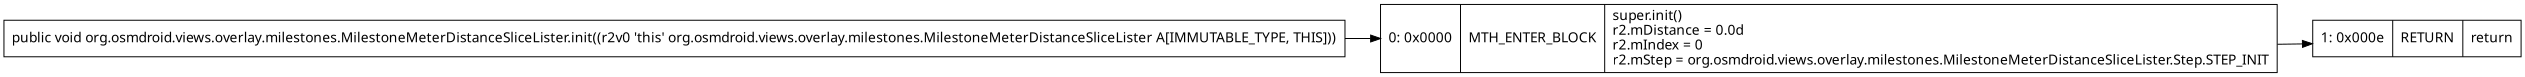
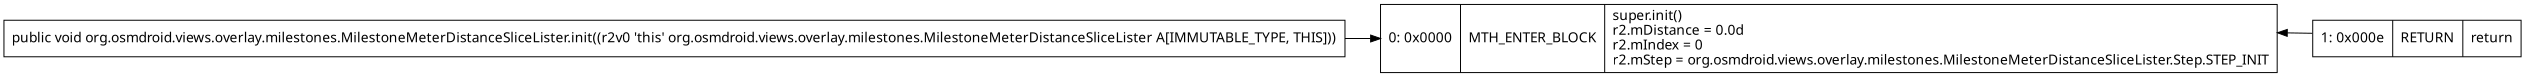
  digraph {
    rankdir=LR
    fontname="Noto Sans"
    node [shape=record fontname="Noto Sans"]
    edge [fontname="Noto Sans"]
    n1 [label="{0\:\ 0x0000|MTH_ENTER_BLOCK\l|super.init()\lr2.mDistance = 0.0d\lr2.mIndex = 0\lr2.mStep = org.osmdroid.views.overlay.milestones.MilestoneMeterDistanceSliceLister.Step.STEP_INIT\l}"]
    n2 [label="{1\:\ 0x000e|RETURN\l|return\l}"]
    n3 [label="{public void org.osmdroid.views.overlay.milestones.MilestoneMeterDistanceSliceLister.init((r2v0 'this' org.osmdroid.views.overlay.milestones.MilestoneMeterDistanceSliceLister A[IMMUTABLE_TYPE, THIS])) }"]
-   n1 -> n2
+   n2 -> n1
    n3 -> n1
  }
